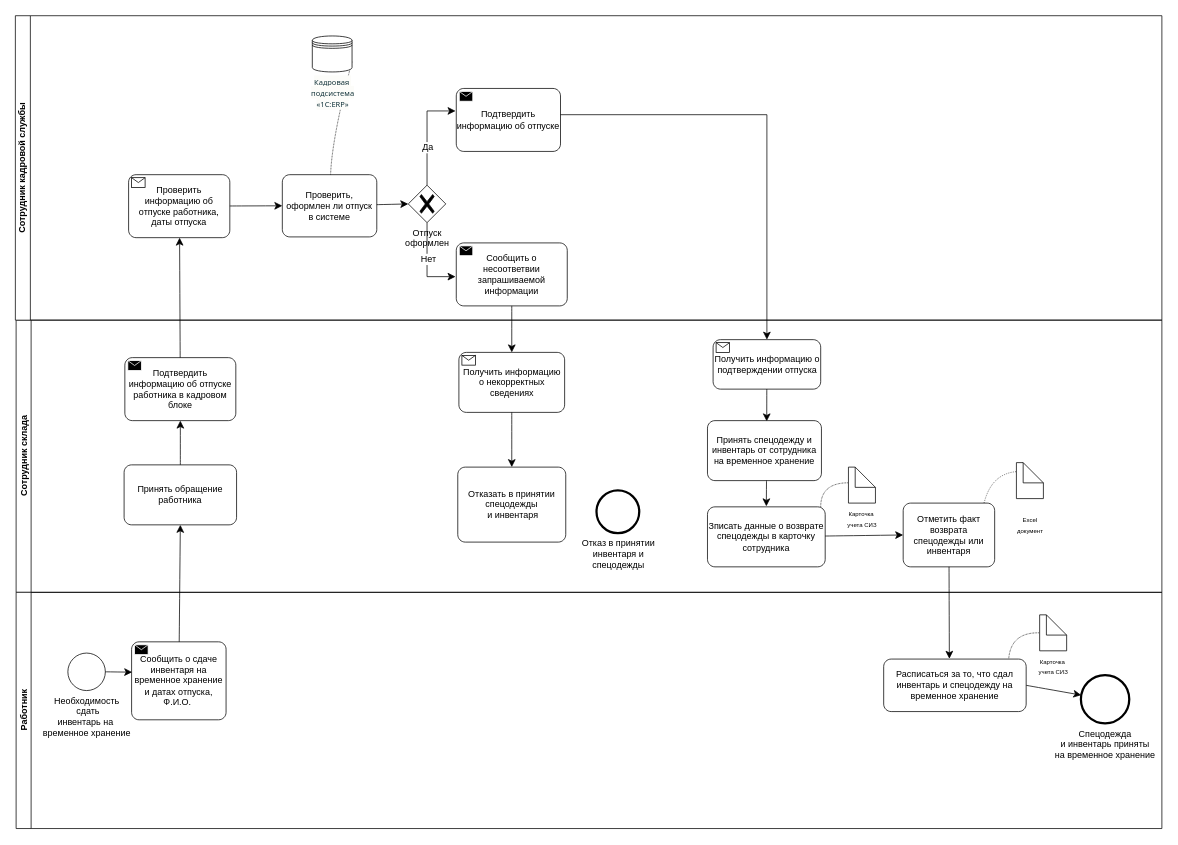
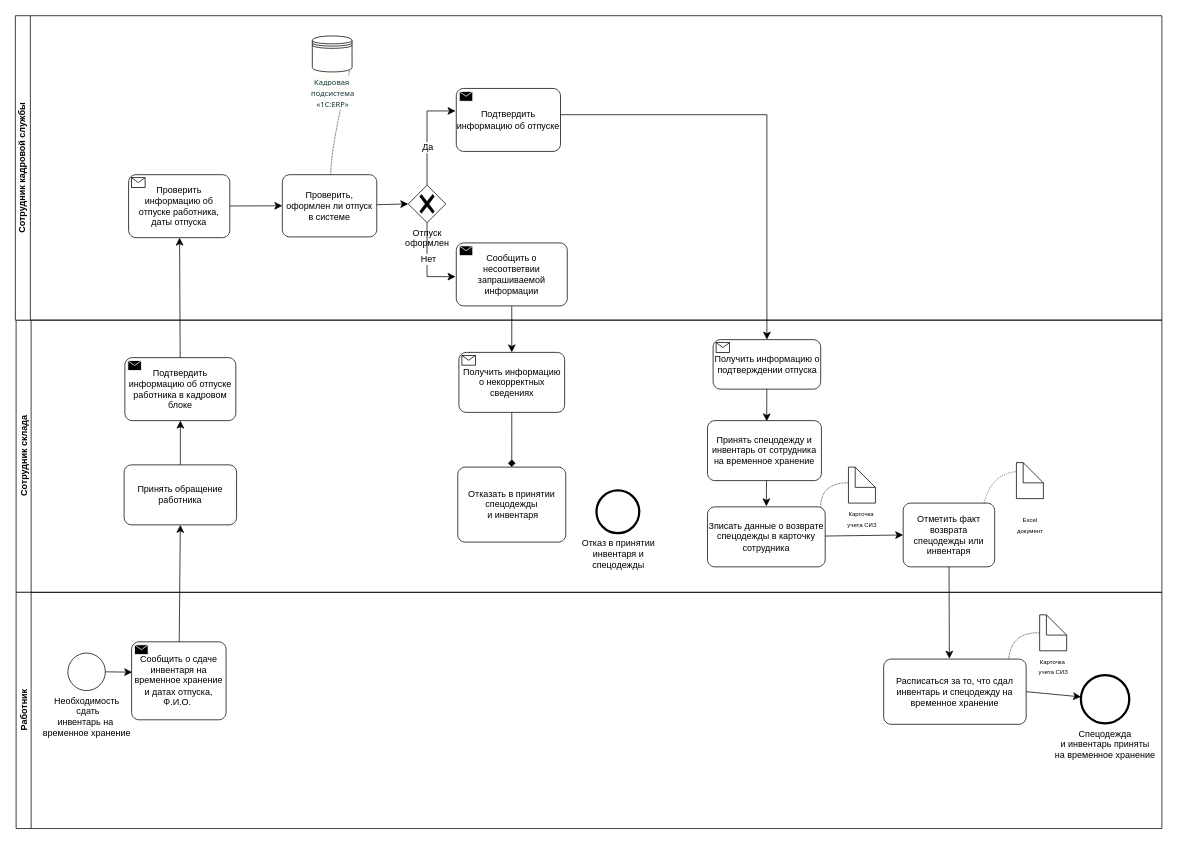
  <mxCell id="0" />
  <mxCell id="1" parent="0" />
  <mxCell id="2" value="Сотрудник склада" style="swimlane;startSize=20;horizontal=0;html=1;whiteSpace=wrap;" parent="1" vertex="1"><mxGeometry x="21" y="426" width="1528" height="363" as="geometry" /></mxCell>
  <mxCell id="3" value="&lt;font style=&quot;font-size: 8px;&quot;&gt;Карточка&amp;nbsp;&lt;/font&gt;&lt;div&gt;&lt;font style=&quot;font-size: 8px;&quot;&gt;учета СИЗ&lt;/font&gt;&lt;/div&gt;" style="shape=mxgraph.bpmn.data;labelPosition=center;verticalLabelPosition=bottom;align=center;verticalAlign=top;size=27;html=1;" parent="2" vertex="1"><mxGeometry x="1110" y="196" width="36" height="48" as="geometry" /></mxCell>
  <mxCell id="4" value="Отказ в принятии&lt;div&gt;инвентаря и&lt;/div&gt;&lt;div&gt;спецодежды&lt;/div&gt;" style="points=[[0.145,0.145,0],[0.5,0,0],[0.855,0.145,0],[1,0.5,0],[0.855,0.855,0],[0.5,1,0],[0.145,0.855,0],[0,0.5,0]];shape=mxgraph.bpmn.event;html=1;verticalLabelPosition=bottom;labelBackgroundColor=#ffffff;verticalAlign=top;align=center;perimeter=ellipsePerimeter;outlineConnect=0;aspect=fixed;outline=end;symbol=terminate2;" parent="2" vertex="1"><mxGeometry x="774" y="227" width="57" height="57" as="geometry" /></mxCell>
  <mxCell id="5" value="Отказать в принятии&lt;div&gt;спецодежды&lt;/div&gt;&lt;div&gt;&amp;nbsp;и инвентаря&lt;/div&gt;" style="points=[[0.25,0,0],[0.5,0,0],[0.75,0,0],[1,0.25,0],[1,0.5,0],[1,0.75,0],[0.75,1,0],[0.5,1,0],[0.25,1,0],[0,0.75,0],[0,0.5,0],[0,0.25,0]];shape=mxgraph.bpmn.task;whiteSpace=wrap;rectStyle=rounded;size=10;html=1;container=1;expand=0;collapsible=0;taskMarker=abstract;" parent="2" vertex="1"><mxGeometry x="589" y="196" width="144" height="100" as="geometry" /></mxCell>
  <mxCell id="6" value="Подтвердить информацию об отпуске работника в кадровом блоке" style="points=[[0.25,0,0],[0.5,0,0],[0.75,0,0],[1,0.25,0],[1,0.5,0],[1,0.75,0],[0.75,1,0],[0.5,1,0],[0.25,1,0],[0,0.75,0],[0,0.5,0],[0,0.25,0]];shape=mxgraph.bpmn.task;whiteSpace=wrap;rectStyle=rounded;size=10;html=1;container=1;expand=0;collapsible=0;taskMarker=send;" parent="2" vertex="1"><mxGeometry x="145" y="50" width="148" height="84" as="geometry" /></mxCell>
  <mxCell id="7" value="Принять обращение&lt;div&gt;работника&lt;/div&gt;" style="points=[[0.25,0,0],[0.5,0,0],[0.75,0,0],[1,0.25,0],[1,0.5,0],[1,0.75,0],[0.75,1,0],[0.5,1,0],[0.25,1,0],[0,0.75,0],[0,0.5,0],[0,0.25,0]];shape=mxgraph.bpmn.task;whiteSpace=wrap;rectStyle=rounded;size=10;html=1;container=1;expand=0;collapsible=0;taskMarker=abstract;" parent="2" vertex="1"><mxGeometry x="144" y="193" width="150" height="80" as="geometry" /></mxCell>
  <mxCell id="8" style="edgeStyle=none;curved=1;rounded=0;orthogonalLoop=1;jettySize=auto;html=1;entryX=0.5;entryY=1;entryDx=0;entryDy=0;entryPerimeter=0;fontSize=12;startSize=8;endSize=8;" parent="2" source="7" target="6" edge="1"><mxGeometry relative="1" as="geometry" /></mxCell>
  <mxCell id="9" style="edgeStyle=none;curved=1;rounded=0;orthogonalLoop=1;jettySize=auto;html=1;fontSize=12;startSize=8;endSize=8;entryX=0.477;entryY=-0.008;entryDx=0;entryDy=0;entryPerimeter=0;" parent="2" edge="1"><mxGeometry relative="1" as="geometry"><mxPoint x="1000.504" y="248.272" as="targetPoint" /><mxPoint x="1000.769" y="207" as="sourcePoint" /></mxGeometry></mxCell>
  <mxCell id="10" value="Получить информацию о некорректных сведениях" style="points=[[0.25,0,0],[0.5,0,0],[0.75,0,0],[1,0.25,0],[1,0.5,0],[1,0.75,0],[0.75,1,0],[0.5,1,0],[0.25,1,0],[0,0.75,0],[0,0.5,0],[0,0.25,0]];shape=mxgraph.bpmn.task;whiteSpace=wrap;rectStyle=rounded;size=10;html=1;container=1;expand=0;collapsible=0;taskMarker=receive;" parent="2" vertex="1"><mxGeometry x="590.5" y="43" width="141" height="80" as="geometry" /></mxCell>
  <mxCell id="11" value="Получить&amp;nbsp;информацию о подтверждении отпуска" style="points=[[0.25,0,0],[0.5,0,0],[0.75,0,0],[1,0.25,0],[1,0.5,0],[1,0.75,0],[0.75,1,0],[0.5,1,0],[0.25,1,0],[0,0.75,0],[0,0.5,0],[0,0.25,0]];shape=mxgraph.bpmn.task;whiteSpace=wrap;rectStyle=rounded;size=10;html=1;container=1;expand=0;collapsible=0;taskMarker=receive;" parent="2" vertex="1"><mxGeometry x="929.5" y="26" width="143.5" height="66" as="geometry" /></mxCell>
  <mxCell id="12" style="edgeStyle=none;curved=1;rounded=0;orthogonalLoop=1;jettySize=auto;html=1;exitX=0.5;exitY=1;exitDx=0;exitDy=0;exitPerimeter=0;fontSize=12;startSize=8;endSize=8;" parent="2" source="3" target="3" edge="1"><mxGeometry relative="1" as="geometry" /></mxCell>
  <mxCell id="13" style="edgeStyle=none;curved=1;rounded=0;orthogonalLoop=1;jettySize=auto;html=1;entryX=0.5;entryY=0;entryDx=0;entryDy=0;entryPerimeter=0;fontSize=12;startSize=8;endSize=8;" parent="2" source="11" edge="1"><mxGeometry relative="1" as="geometry"><mxPoint x="1001" y="135" as="targetPoint" /></mxGeometry></mxCell>
- <mxCell id="14" style="edgeStyle=none;curved=1;rounded=0;orthogonalLoop=1;jettySize=auto;html=1;entryX=0.5;entryY=0;entryDx=0;entryDy=0;entryPerimeter=0;fontSize=12;startSize=8;endSize=8;" parent="2" source="10" target="5" edge="1"><mxGeometry relative="1" as="geometry" /></mxCell>
+ <mxCell id="14" style="edgeStyle=none;curved=1;rounded=0;orthogonalLoop=1;jettySize=auto;html=1;entryX=0.5;entryY=0;entryDx=0;entryDy=0;entryPerimeter=0;fontSize=12;startSize=8;endSize=8;endArrow=diamond;" parent="2" source="10" target="5" edge="1"><mxGeometry relative="1" as="geometry" /></mxCell>
  <mxCell id="15" value="Принять спецодежду и инвентарь от сотрудника на временное хранение" style="points=[[0.25,0,0],[0.5,0,0],[0.75,0,0],[1,0.25,0],[1,0.5,0],[1,0.75,0],[0.75,1,0],[0.5,1,0],[0.25,1,0],[0,0.75,0],[0,0.5,0],[0,0.25,0]];shape=mxgraph.bpmn.task;whiteSpace=wrap;rectStyle=rounded;size=10;html=1;container=1;expand=0;collapsible=0;taskMarker=abstract;" vertex="1" parent="2"><mxGeometry x="922" y="134" width="152" height="80" as="geometry" /></mxCell>
  <mxCell id="16" value="Зписать данные о возврате спецодежды в карточку сотрудника" style="points=[[0.25,0,0],[0.5,0,0],[0.75,0,0],[1,0.25,0],[1,0.5,0],[1,0.75,0],[0.75,1,0],[0.5,1,0],[0.25,1,0],[0,0.75,0],[0,0.5,0],[0,0.25,0]];shape=mxgraph.bpmn.task;whiteSpace=wrap;rectStyle=rounded;size=10;html=1;container=1;expand=0;collapsible=0;taskMarker=abstract;" vertex="1" parent="2"><mxGeometry x="922" y="249" width="157" height="80" as="geometry" /></mxCell>
  <mxCell id="17" style="edgeStyle=orthogonalEdgeStyle;rounded=0;orthogonalLoop=1;jettySize=auto;html=1;exitX=0.967;exitY=0.002;exitDx=0;exitDy=0;exitPerimeter=0;entryX=0;entryY=0.5;entryDx=0;entryDy=0;entryPerimeter=0;fontSize=12;startSize=8;endSize=8;dashed=1;dashPattern=1 1;endArrow=none;endFill=0;curved=1;" edge="1" parent="2"><mxGeometry relative="1" as="geometry"><mxPoint x="1073.004" y="249.102" as="sourcePoint" /><mxPoint x="1110.02" y="216.92" as="targetPoint" /><Array as="points"><mxPoint x="1073" y="217.1" /></Array></mxGeometry></mxCell>
  <mxCell id="18" value="Отметить факт возврата спецодежды или инвентаря" style="points=[[0.25,0,0],[0.5,0,0],[0.75,0,0],[1,0.25,0],[1,0.5,0],[1,0.75,0],[0.75,1,0],[0.5,1,0],[0.25,1,0],[0,0.75,0],[0,0.5,0],[0,0.25,0]];shape=mxgraph.bpmn.task;whiteSpace=wrap;rectStyle=rounded;size=10;html=1;container=1;expand=0;collapsible=0;taskMarker=abstract;" vertex="1" parent="2"><mxGeometry x="1183" y="244" width="122" height="85" as="geometry" /></mxCell>
  <mxCell id="19" value="&lt;font style=&quot;font-size: 8px;&quot;&gt;&lt;br&gt;&lt;/font&gt;&lt;div&gt;&lt;span&gt;&lt;span style=&quot;font-family: Arial, sans-serif; background-color: transparent; font-variant-numeric: normal; font-variant-east-asian: normal; font-variant-alternates: normal; font-variant-position: normal; vertical-align: baseline; white-space: pre-wrap;&quot;&gt;&lt;font style=&quot;font-size: 8px;&quot;&gt;Excel&lt;/font&gt;&lt;/span&gt;&lt;/span&gt;&lt;/div&gt;&lt;div&gt;&lt;span&gt;&lt;span style=&quot;font-family: Arial, sans-serif; background-color: transparent; font-variant-numeric: normal; font-variant-east-asian: normal; font-variant-alternates: normal; font-variant-position: normal; vertical-align: baseline; white-space: pre-wrap;&quot;&gt;&lt;font style=&quot;font-size: 8px;&quot;&gt;документ&lt;/font&gt;&lt;/span&gt;&lt;/span&gt;&lt;/div&gt;" style="shape=mxgraph.bpmn.data;labelPosition=center;verticalLabelPosition=bottom;align=center;verticalAlign=top;size=27;html=1;" vertex="1" parent="2"><mxGeometry x="1334" y="190" width="36" height="48" as="geometry" /></mxCell>
  <mxCell id="20" style="edgeStyle=none;curved=1;rounded=0;orthogonalLoop=1;jettySize=auto;html=1;entryX=0.031;entryY=0.249;entryDx=0;entryDy=0;entryPerimeter=0;fontSize=12;startSize=8;endSize=8;endArrow=none;endFill=0;dashed=1;dashPattern=1 2;exitX=0.884;exitY=-0.002;exitDx=0;exitDy=0;exitPerimeter=0;" edge="1" parent="2" source="18" target="19"><mxGeometry relative="1" as="geometry"><Array as="points"><mxPoint x="1301" y="204" /></Array></mxGeometry></mxCell>
  <mxCell id="21" style="edgeStyle=none;curved=1;rounded=0;orthogonalLoop=1;jettySize=auto;html=1;entryX=0;entryY=0.5;entryDx=0;entryDy=0;entryPerimeter=0;fontSize=12;startSize=8;endSize=8;" edge="1" parent="2" source="16" target="18"><mxGeometry relative="1" as="geometry" /></mxCell>
  <mxCell id="22" value="Работник" style="swimlane;startSize=20;horizontal=0;html=1;whiteSpace=wrap;" parent="1" vertex="1"><mxGeometry x="21" y="789" width="1528" height="315" as="geometry" /></mxCell>
  <mxCell id="23" value="Необходимость&lt;div&gt;&amp;nbsp;сдать&lt;div&gt;инвентарь на&amp;nbsp;&lt;/div&gt;&lt;div&gt;временное хранение&lt;/div&gt;&lt;/div&gt;" style="points=[[0.145,0.145,0],[0.5,0,0],[0.855,0.145,0],[1,0.5,0],[0.855,0.855,0],[0.5,1,0],[0.145,0.855,0],[0,0.5,0]];shape=mxgraph.bpmn.event;html=1;verticalLabelPosition=bottom;labelBackgroundColor=#ffffff;verticalAlign=top;align=center;perimeter=ellipsePerimeter;outlineConnect=0;aspect=fixed;outline=standard;symbol=general;" parent="22" vertex="1"><mxGeometry x="69" y="81" width="50" height="50" as="geometry" /></mxCell>
  <mxCell id="24" style="edgeStyle=none;curved=1;rounded=0;orthogonalLoop=1;jettySize=auto;html=1;fontSize=12;startSize=8;endSize=8;exitX=1;exitY=0.5;exitDx=0;exitDy=0;exitPerimeter=0;" parent="22" source="30" target="27" edge="1"><mxGeometry relative="1" as="geometry"><mxPoint x="1083" y="140.25" as="sourcePoint" /></mxGeometry></mxCell>
  <mxCell id="25" value="Сообщить о сдаче инвентаря на временное хранение и датах отпуска, Ф.И.О.&amp;nbsp;" style="points=[[0.25,0,0],[0.5,0,0],[0.75,0,0],[1,0.25,0],[1,0.5,0],[1,0.75,0],[0.75,1,0],[0.5,1,0],[0.25,1,0],[0,0.75,0],[0,0.5,0],[0,0.25,0]];shape=mxgraph.bpmn.task;whiteSpace=wrap;rectStyle=rounded;size=10;html=1;container=1;expand=0;collapsible=0;taskMarker=send;" parent="22" vertex="1"><mxGeometry x="154" y="66" width="126" height="104" as="geometry" /></mxCell>
  <mxCell id="26" style="edgeStyle=none;curved=1;rounded=0;orthogonalLoop=1;jettySize=auto;html=1;entryX=0.006;entryY=0.389;entryDx=0;entryDy=0;entryPerimeter=0;fontSize=12;startSize=8;endSize=8;" parent="22" source="23" target="25" edge="1"><mxGeometry relative="1" as="geometry" /></mxCell>
  <mxCell id="27" value="Спецодежда&lt;div&gt;и инвентарь приняты&lt;/div&gt;&lt;div&gt;на временное хранение&lt;/div&gt;" style="points=[[0.145,0.145,0],[0.5,0,0],[0.855,0.145,0],[1,0.5,0],[0.855,0.855,0],[0.5,1,0],[0.145,0.855,0],[0,0.5,0]];shape=mxgraph.bpmn.event;html=1;verticalLabelPosition=bottom;labelBackgroundColor=#ffffff;verticalAlign=top;align=center;perimeter=ellipsePerimeter;outlineConnect=0;aspect=fixed;outline=end;symbol=terminate2;" parent="22" vertex="1"><mxGeometry x="1420" y="110.25" width="64.5" height="64.5" as="geometry" /></mxCell>
  <mxCell id="28" value="&lt;font style=&quot;font-size: 8px;&quot;&gt;Карточка&amp;nbsp;&lt;/font&gt;&lt;div&gt;&lt;font style=&quot;font-size: 8px;&quot;&gt;учета СИЗ&lt;/font&gt;&lt;/div&gt;" style="shape=mxgraph.bpmn.data;labelPosition=center;verticalLabelPosition=bottom;align=center;verticalAlign=top;size=27;html=1;" vertex="1" parent="22"><mxGeometry x="1365" y="30" width="36" height="48" as="geometry" /></mxCell>
  <mxCell id="29" style="edgeStyle=none;curved=1;rounded=0;orthogonalLoop=1;jettySize=auto;html=1;exitX=0.877;exitY=0.015;exitDx=0;exitDy=0;exitPerimeter=0;entryX=0;entryY=0.5;entryDx=0;entryDy=0;entryPerimeter=0;fontSize=12;startSize=8;endSize=8;endArrow=none;endFill=0;dashed=1;dashPattern=1 1;" edge="1" parent="22" source="30" target="28"><mxGeometry relative="1" as="geometry"><Array as="points"><mxPoint x="1326" y="53" /></Array></mxGeometry></mxCell>
- <mxCell id="30" value="Расписаться за то, что сдал инвентарь и спецодежду на временное хранение" style="points=[[0.25,0,0],[0.5,0,0],[0.75,0,0],[1,0.25,0],[1,0.5,0],[1,0.75,0],[0.75,1,0],[0.5,1,0],[0.25,1,0],[0,0.75,0],[0,0.5,0],[0,0.25,0]];shape=mxgraph.bpmn.task;whiteSpace=wrap;rectStyle=rounded;size=10;html=1;container=1;expand=0;collapsible=0;taskMarker=abstract;" vertex="1" parent="22"><mxGeometry x="1157" y="89" width="190" height="70" as="geometry" /></mxCell>
+ <mxCell id="30" value="Расписаться за то, что сдал инвентарь и спецодежду на временное хранение" style="points=[[0.25,0,0],[0.5,0,0],[0.75,0,0],[1,0.25,0],[1,0.5,0],[1,0.75,0],[0.75,1,0],[0.5,1,0],[0.25,1,0],[0,0.75,0],[0,0.5,0],[0,0.25,0]];shape=mxgraph.bpmn.task;whiteSpace=wrap;rectStyle=rounded;size=10;html=1;container=1;expand=0;collapsible=0;taskMarker=abstract;" vertex="1" parent="22"><mxGeometry x="1157" y="89" width="190" height="87" as="geometry" /></mxCell>
  <mxCell id="31" value="Сотрудник кадровой службы" style="swimlane;startSize=20;horizontal=0;html=1;whiteSpace=wrap;" parent="1" vertex="1"><mxGeometry x="20" y="20" width="1529" height="406" as="geometry" /></mxCell>
  <mxCell id="32" value="Проверить информацию об отпуске работника, даты отпуска" style="points=[[0.25,0,0],[0.5,0,0],[0.75,0,0],[1,0.25,0],[1,0.5,0],[1,0.75,0],[0.75,1,0],[0.5,1,0],[0.25,1,0],[0,0.75,0],[0,0.5,0],[0,0.25,0]];shape=mxgraph.bpmn.task;whiteSpace=wrap;rectStyle=rounded;size=10;html=1;container=1;expand=0;collapsible=0;taskMarker=receive;" parent="31" vertex="1"><mxGeometry x="151" y="212" width="135" height="84" as="geometry" /></mxCell>
  <mxCell id="33" style="edgeStyle=none;curved=1;rounded=0;orthogonalLoop=1;jettySize=auto;html=1;entryX=1;entryY=0.7;entryDx=0;entryDy=0;fontSize=12;startSize=8;endSize=8;dashed=1;dashPattern=1 1;endArrow=none;endFill=0;" parent="31" source="34" target="38" edge="1"><mxGeometry relative="1" as="geometry"><Array as="points"><mxPoint x="422" y="164" /></Array></mxGeometry></mxCell>
  <mxCell id="34" value="Проверить, оформлен ли отпуск в системе" style="points=[[0.25,0,0],[0.5,0,0],[0.75,0,0],[1,0.25,0],[1,0.5,0],[1,0.75,0],[0.75,1,0],[0.5,1,0],[0.25,1,0],[0,0.75,0],[0,0.5,0],[0,0.25,0]];shape=mxgraph.bpmn.task;whiteSpace=wrap;rectStyle=rounded;size=10;html=1;container=1;expand=0;collapsible=0;taskMarker=abstract;" parent="31" vertex="1"><mxGeometry x="356" y="212" width="126" height="83" as="geometry" /></mxCell>
  <mxCell id="35" value="Подтвердить информацию об отпуске" style="points=[[0.25,0,0],[0.5,0,0],[0.75,0,0],[1,0.25,0],[1,0.5,0],[1,0.75,0],[0.75,1,0],[0.5,1,0],[0.25,1,0],[0,0.75,0],[0,0.5,0],[0,0.25,0]];shape=mxgraph.bpmn.task;whiteSpace=wrap;rectStyle=rounded;size=10;html=1;container=1;expand=0;collapsible=0;taskMarker=send;" parent="31" vertex="1"><mxGeometry x="588" y="97" width="139" height="84" as="geometry" /></mxCell>
  <mxCell id="36" value="Отпуск&lt;div&gt;оформлен&lt;/div&gt;" style="points=[[0.25,0.25,0],[0.5,0,0],[0.75,0.25,0],[1,0.5,0],[0.75,0.75,0],[0.5,1,0],[0.25,0.75,0],[0,0.5,0]];shape=mxgraph.bpmn.gateway2;html=1;verticalLabelPosition=bottom;labelBackgroundColor=#ffffff;verticalAlign=top;align=center;perimeter=rhombusPerimeter;outlineConnect=0;outline=none;symbol=none;gwType=exclusive;" parent="31" vertex="1"><mxGeometry x="524.0" y="226" width="50" height="50" as="geometry" /></mxCell>
  <mxCell id="37" value="Сообщить о несоответвии запрашиваемой информации" style="points=[[0.25,0,0],[0.5,0,0],[0.75,0,0],[1,0.25,0],[1,0.5,0],[1,0.75,0],[0.75,1,0],[0.5,1,0],[0.25,1,0],[0,0.75,0],[0,0.5,0],[0,0.25,0]];shape=mxgraph.bpmn.task;whiteSpace=wrap;rectStyle=rounded;size=10;html=1;container=1;expand=0;collapsible=0;taskMarker=send;" parent="31" vertex="1"><mxGeometry x="588" y="303" width="148" height="84" as="geometry" /></mxCell>
  <mxCell id="38" value="&lt;span style=&quot;color: oklch(0.304 0.04 213.681); font-family: fkGroteskNeue, &amp;quot;fkGroteskNeue Fallback&amp;quot;, ui-sans-serif, system-ui, -apple-system, BlinkMacSystemFont, &amp;quot;Segoe UI&amp;quot;, Roboto, &amp;quot;Helvetica Neue&amp;quot;, Arial, &amp;quot;Noto Sans&amp;quot;, sans-serif, &amp;quot;Apple Color Emoji&amp;quot;, &amp;quot;Segoe UI Emoji&amp;quot;, &amp;quot;Segoe UI Symbol&amp;quot;, &amp;quot;Noto Color Emoji&amp;quot;; text-align: left; text-wrap: wrap; background-color: oklch(0.99 0.004 106.471);&quot;&gt;&lt;font style=&quot;font-size: 10px;&quot;&gt;Кадровая&amp;nbsp;&lt;/font&gt;&lt;/span&gt;&lt;div&gt;&lt;span style=&quot;color: oklch(0.304 0.04 213.681); font-family: fkGroteskNeue, &amp;quot;fkGroteskNeue Fallback&amp;quot;, ui-sans-serif, system-ui, -apple-system, BlinkMacSystemFont, &amp;quot;Segoe UI&amp;quot;, Roboto, &amp;quot;Helvetica Neue&amp;quot;, Arial, &amp;quot;Noto Sans&amp;quot;, sans-serif, &amp;quot;Apple Color Emoji&amp;quot;, &amp;quot;Segoe UI Emoji&amp;quot;, &amp;quot;Segoe UI Symbol&amp;quot;, &amp;quot;Noto Color Emoji&amp;quot;; text-align: left; text-wrap: wrap; background-color: oklch(0.99 0.004 106.471);&quot;&gt;&lt;font style=&quot;font-size: 10px;&quot;&gt;подсистема «1С:ERP»&lt;/font&gt;&lt;/span&gt;&lt;/div&gt;" style="shape=datastore;html=1;labelPosition=center;verticalLabelPosition=bottom;align=center;verticalAlign=top;" parent="31" vertex="1"><mxGeometry x="396" y="27" width="53" height="48" as="geometry" /></mxCell>
  <mxCell id="39" style="edgeStyle=none;curved=1;rounded=0;orthogonalLoop=1;jettySize=auto;html=1;entryX=0;entryY=0.5;entryDx=0;entryDy=0;entryPerimeter=0;fontSize=12;startSize=8;endSize=8;" parent="31" source="34" target="36" edge="1"><mxGeometry relative="1" as="geometry" /></mxCell>
  <mxCell id="40" style="edgeStyle=elbowEdgeStyle;rounded=0;orthogonalLoop=1;jettySize=auto;html=1;fontSize=12;startSize=8;endSize=8;elbow=vertical;exitX=0.5;exitY=0;exitDx=0;exitDy=0;exitPerimeter=0;" parent="31" source="36" edge="1"><mxGeometry relative="1" as="geometry"><mxPoint x="587" y="127" as="targetPoint" /><Array as="points"><mxPoint x="559" y="127" /></Array></mxGeometry></mxCell>
  <mxCell id="41" value="Да" style="edgeLabel;html=1;align=center;verticalAlign=middle;resizable=0;points=[];fontSize=12;" parent="40" vertex="1" connectable="0"><mxGeometry x="-0.273" relative="1" as="geometry"><mxPoint y="-1" as="offset" /></mxGeometry></mxCell>
  <mxCell id="42" style="edgeStyle=elbowEdgeStyle;rounded=0;orthogonalLoop=1;jettySize=auto;html=1;fontSize=12;startSize=8;endSize=8;elbow=vertical;exitX=0.5;exitY=1;exitDx=0;exitDy=0;exitPerimeter=0;" parent="31" source="36" edge="1"><mxGeometry relative="1" as="geometry"><mxPoint x="587" y="348" as="targetPoint" /><Array as="points"><mxPoint x="539" y="348" /></Array></mxGeometry></mxCell>
  <mxCell id="43" value="Нет" style="edgeLabel;html=1;align=center;verticalAlign=middle;resizable=0;points=[];fontSize=12;" parent="42" vertex="1" connectable="0"><mxGeometry x="-0.129" y="1" relative="1" as="geometry"><mxPoint as="offset" /></mxGeometry></mxCell>
  <mxCell id="44" style="edgeStyle=none;curved=1;rounded=0;orthogonalLoop=1;jettySize=auto;html=1;entryX=0;entryY=0.5;entryDx=0;entryDy=0;entryPerimeter=0;fontSize=12;startSize=8;endSize=8;" parent="31" source="32" target="34" edge="1"><mxGeometry relative="1" as="geometry" /></mxCell>
  <mxCell id="45" style="edgeStyle=none;curved=1;rounded=0;orthogonalLoop=1;jettySize=auto;html=1;fontSize=12;startSize=8;endSize=8;" parent="1" source="6" edge="1"><mxGeometry relative="1" as="geometry"><mxPoint x="239" y="316" as="targetPoint" /></mxGeometry></mxCell>
  <mxCell id="46" style="edgeStyle=none;curved=1;rounded=0;orthogonalLoop=1;jettySize=auto;html=1;entryX=0.5;entryY=1;entryDx=0;entryDy=0;entryPerimeter=0;fontSize=12;startSize=8;endSize=8;" parent="1" source="25" target="7" edge="1"><mxGeometry relative="1" as="geometry" /></mxCell>
  <mxCell id="47" style="edgeStyle=none;curved=1;rounded=0;orthogonalLoop=1;jettySize=auto;html=1;entryX=0.5;entryY=0;entryDx=0;entryDy=0;entryPerimeter=0;fontSize=12;startSize=8;endSize=8;" parent="1" source="37" target="10" edge="1"><mxGeometry relative="1" as="geometry" /></mxCell>
  <mxCell id="48" style="edgeStyle=elbowEdgeStyle;rounded=0;orthogonalLoop=1;jettySize=auto;html=1;entryX=0.5;entryY=0;entryDx=0;entryDy=0;entryPerimeter=0;fontSize=12;startSize=8;endSize=8;elbow=vertical;" parent="1" source="35" target="11" edge="1"><mxGeometry relative="1" as="geometry"><Array as="points"><mxPoint x="1031" y="152" /></Array></mxGeometry></mxCell>
  <mxCell id="49" style="edgeStyle=none;curved=1;rounded=0;orthogonalLoop=1;jettySize=auto;html=1;entryX=0.461;entryY=-0.006;entryDx=0;entryDy=0;entryPerimeter=0;fontSize=12;startSize=8;endSize=8;" edge="1" parent="1" source="18" target="30"><mxGeometry relative="1" as="geometry" /></mxCell>
